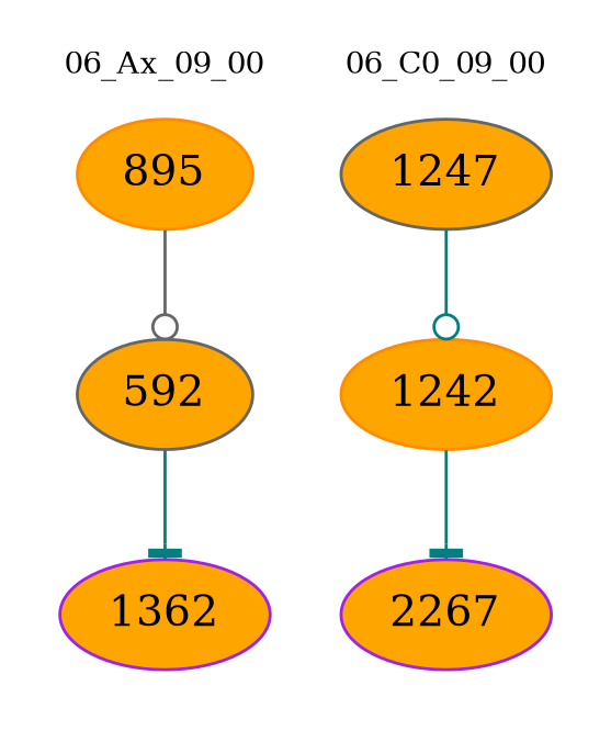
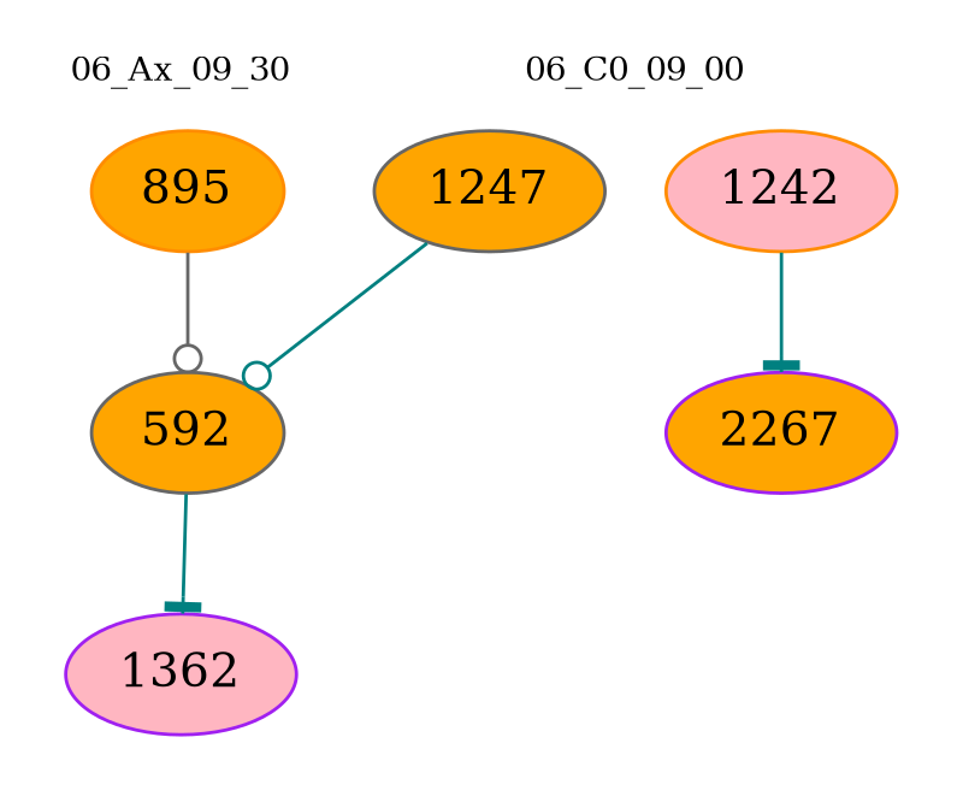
  digraph {
    node [color=darkorange fillcolor=orange style=filled]
    edge [arrowhead=odot color=teal]
    n1 [label=895]
    n2 [color=gray40 label=592]
-   n3 [color=purple label=1362]
+   n3 [color=purple fillcolor=lightpink label=1362]
    n4 [color=gray40 label=1247]
-   n5 [label=1242]
+   n5 [fillcolor=lightpink label=1242]
    n6 [color=purple label=2267]
    subgraph cluster_1 {
      color=white
      fontsize=10
-     label="06_Ax_09_00"
+     label="06_Ax_09_30"
      n1
      n2
      n3
    }
    subgraph cluster_2 {
      color=white
      fontsize=10
      label="06_C0_09_00"
      n4
      n5
      n6
    }
    n1 -> n2 [color=gray40]
    n2 -> n3 [arrowhead=tee]
-   n4 -> n5
+   n4 -> n2
    n5 -> n6 [arrowhead=tee]
  }
